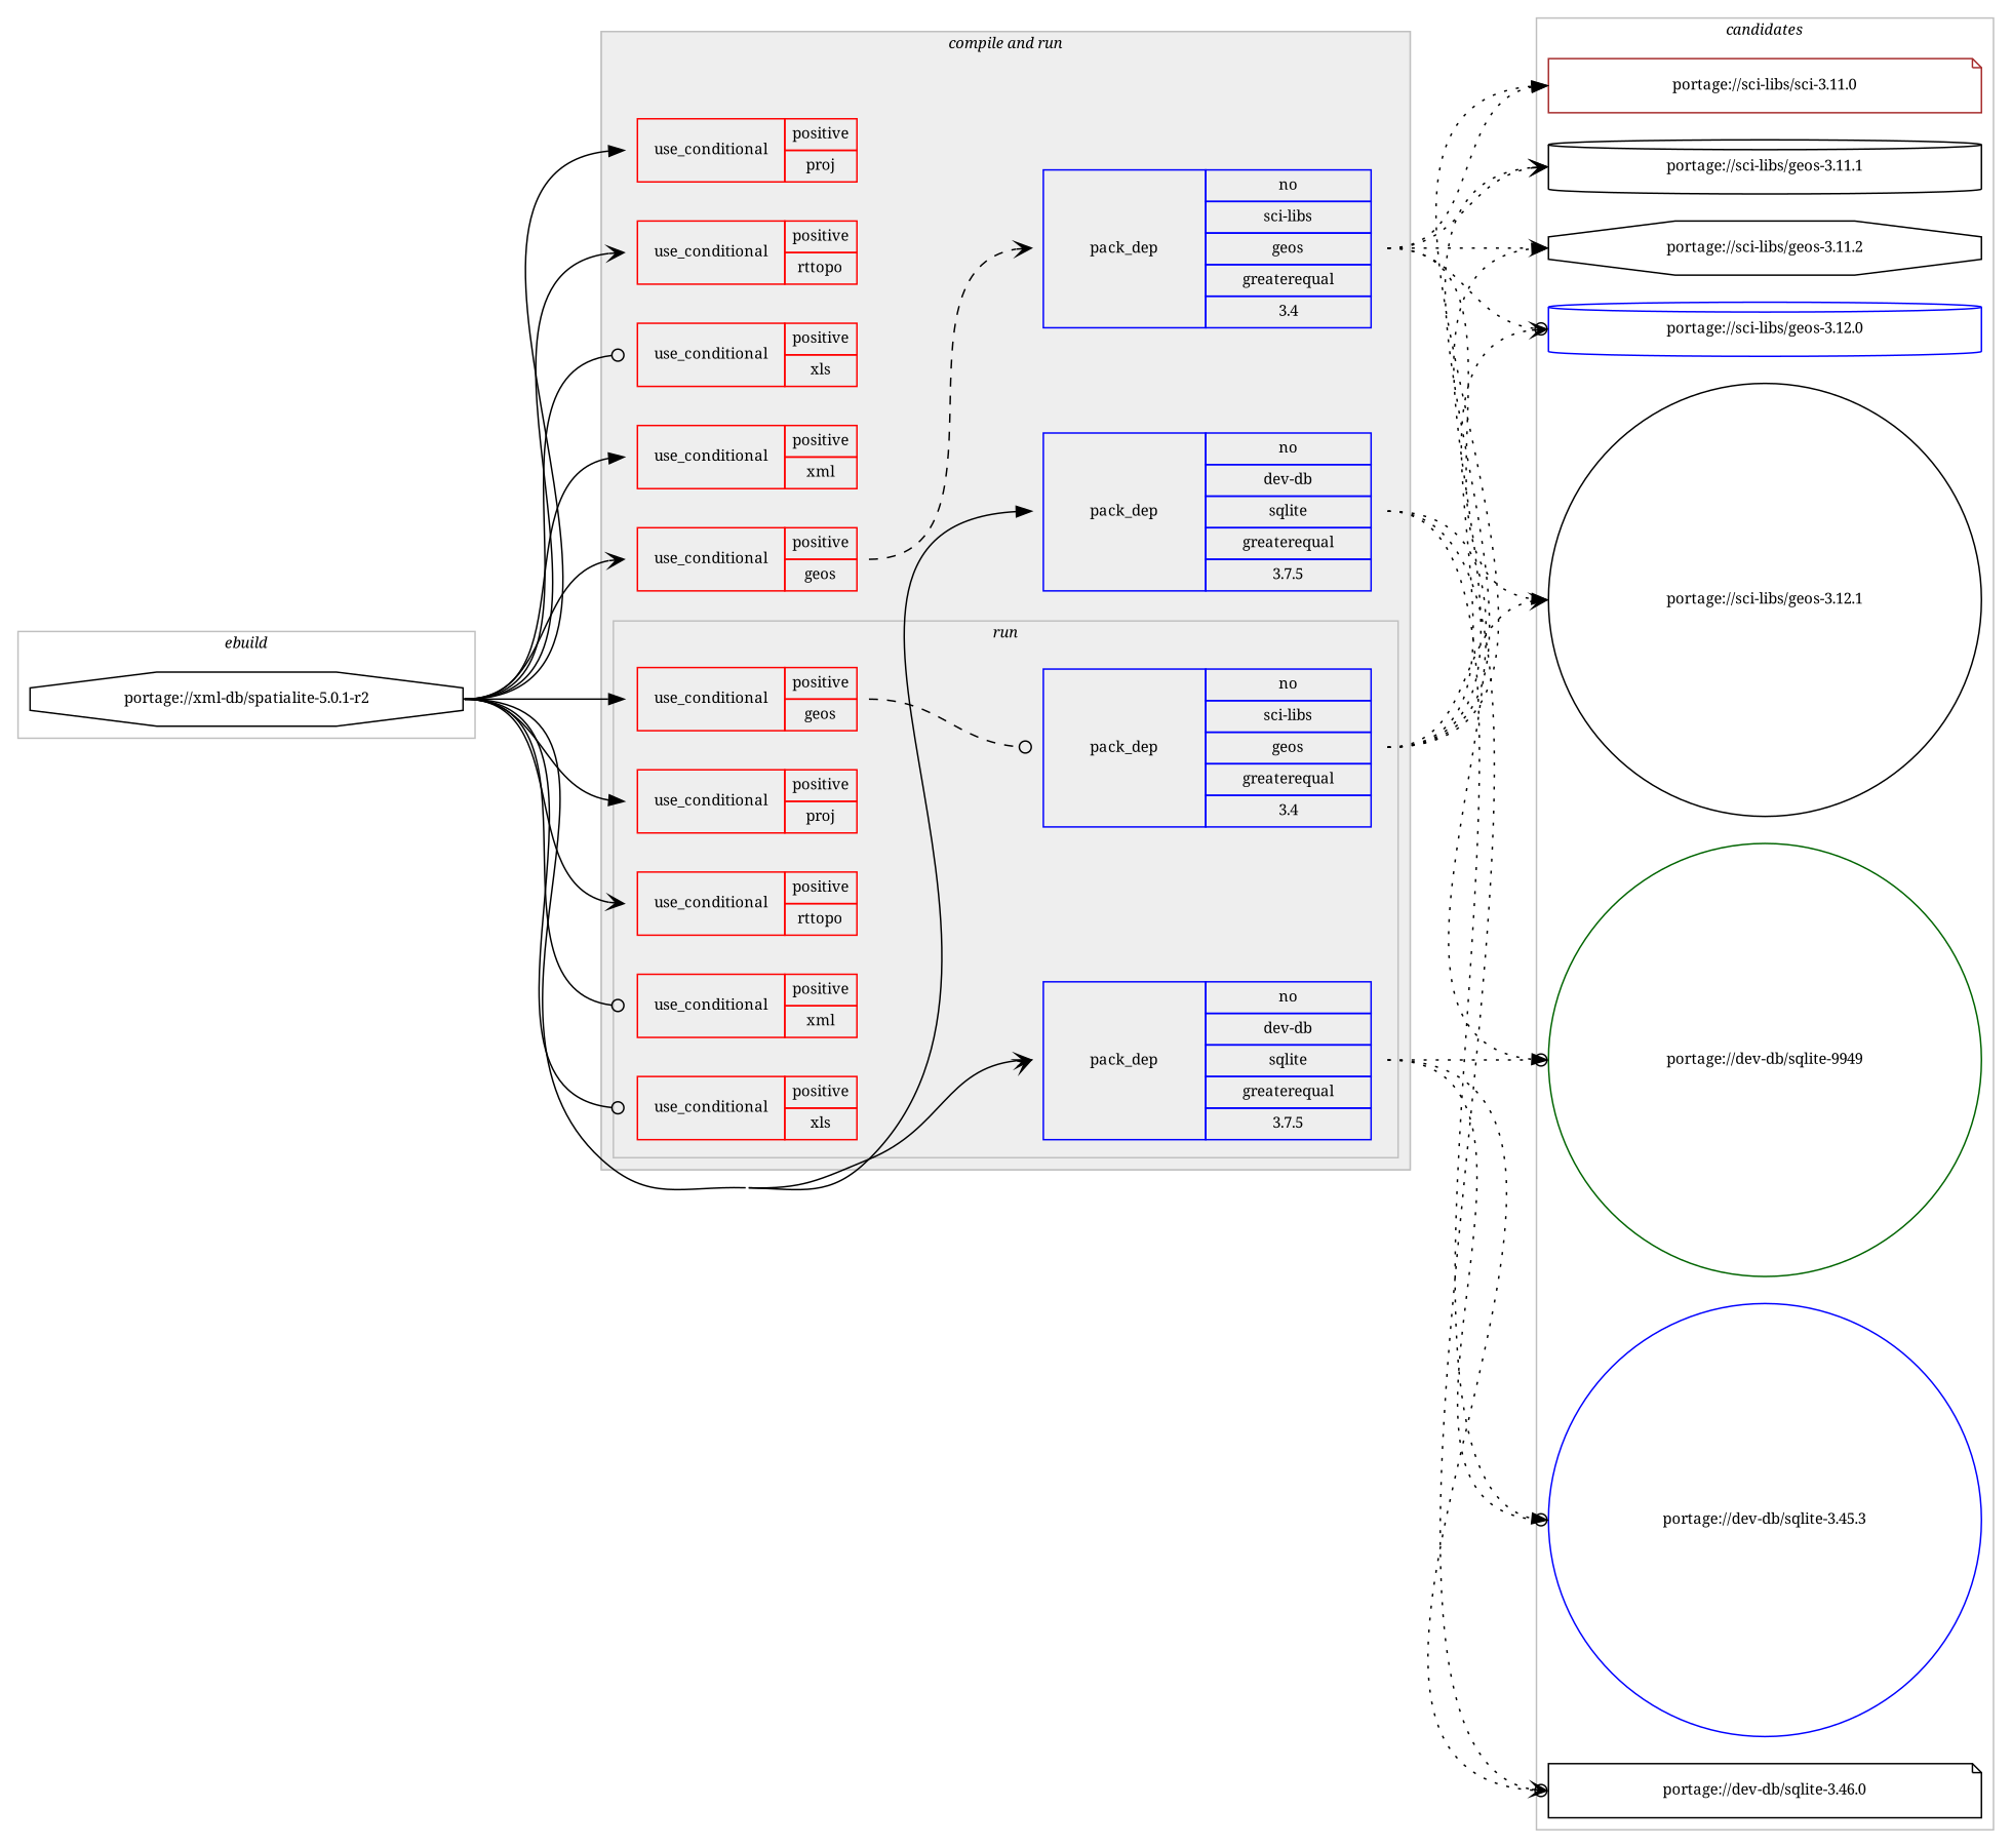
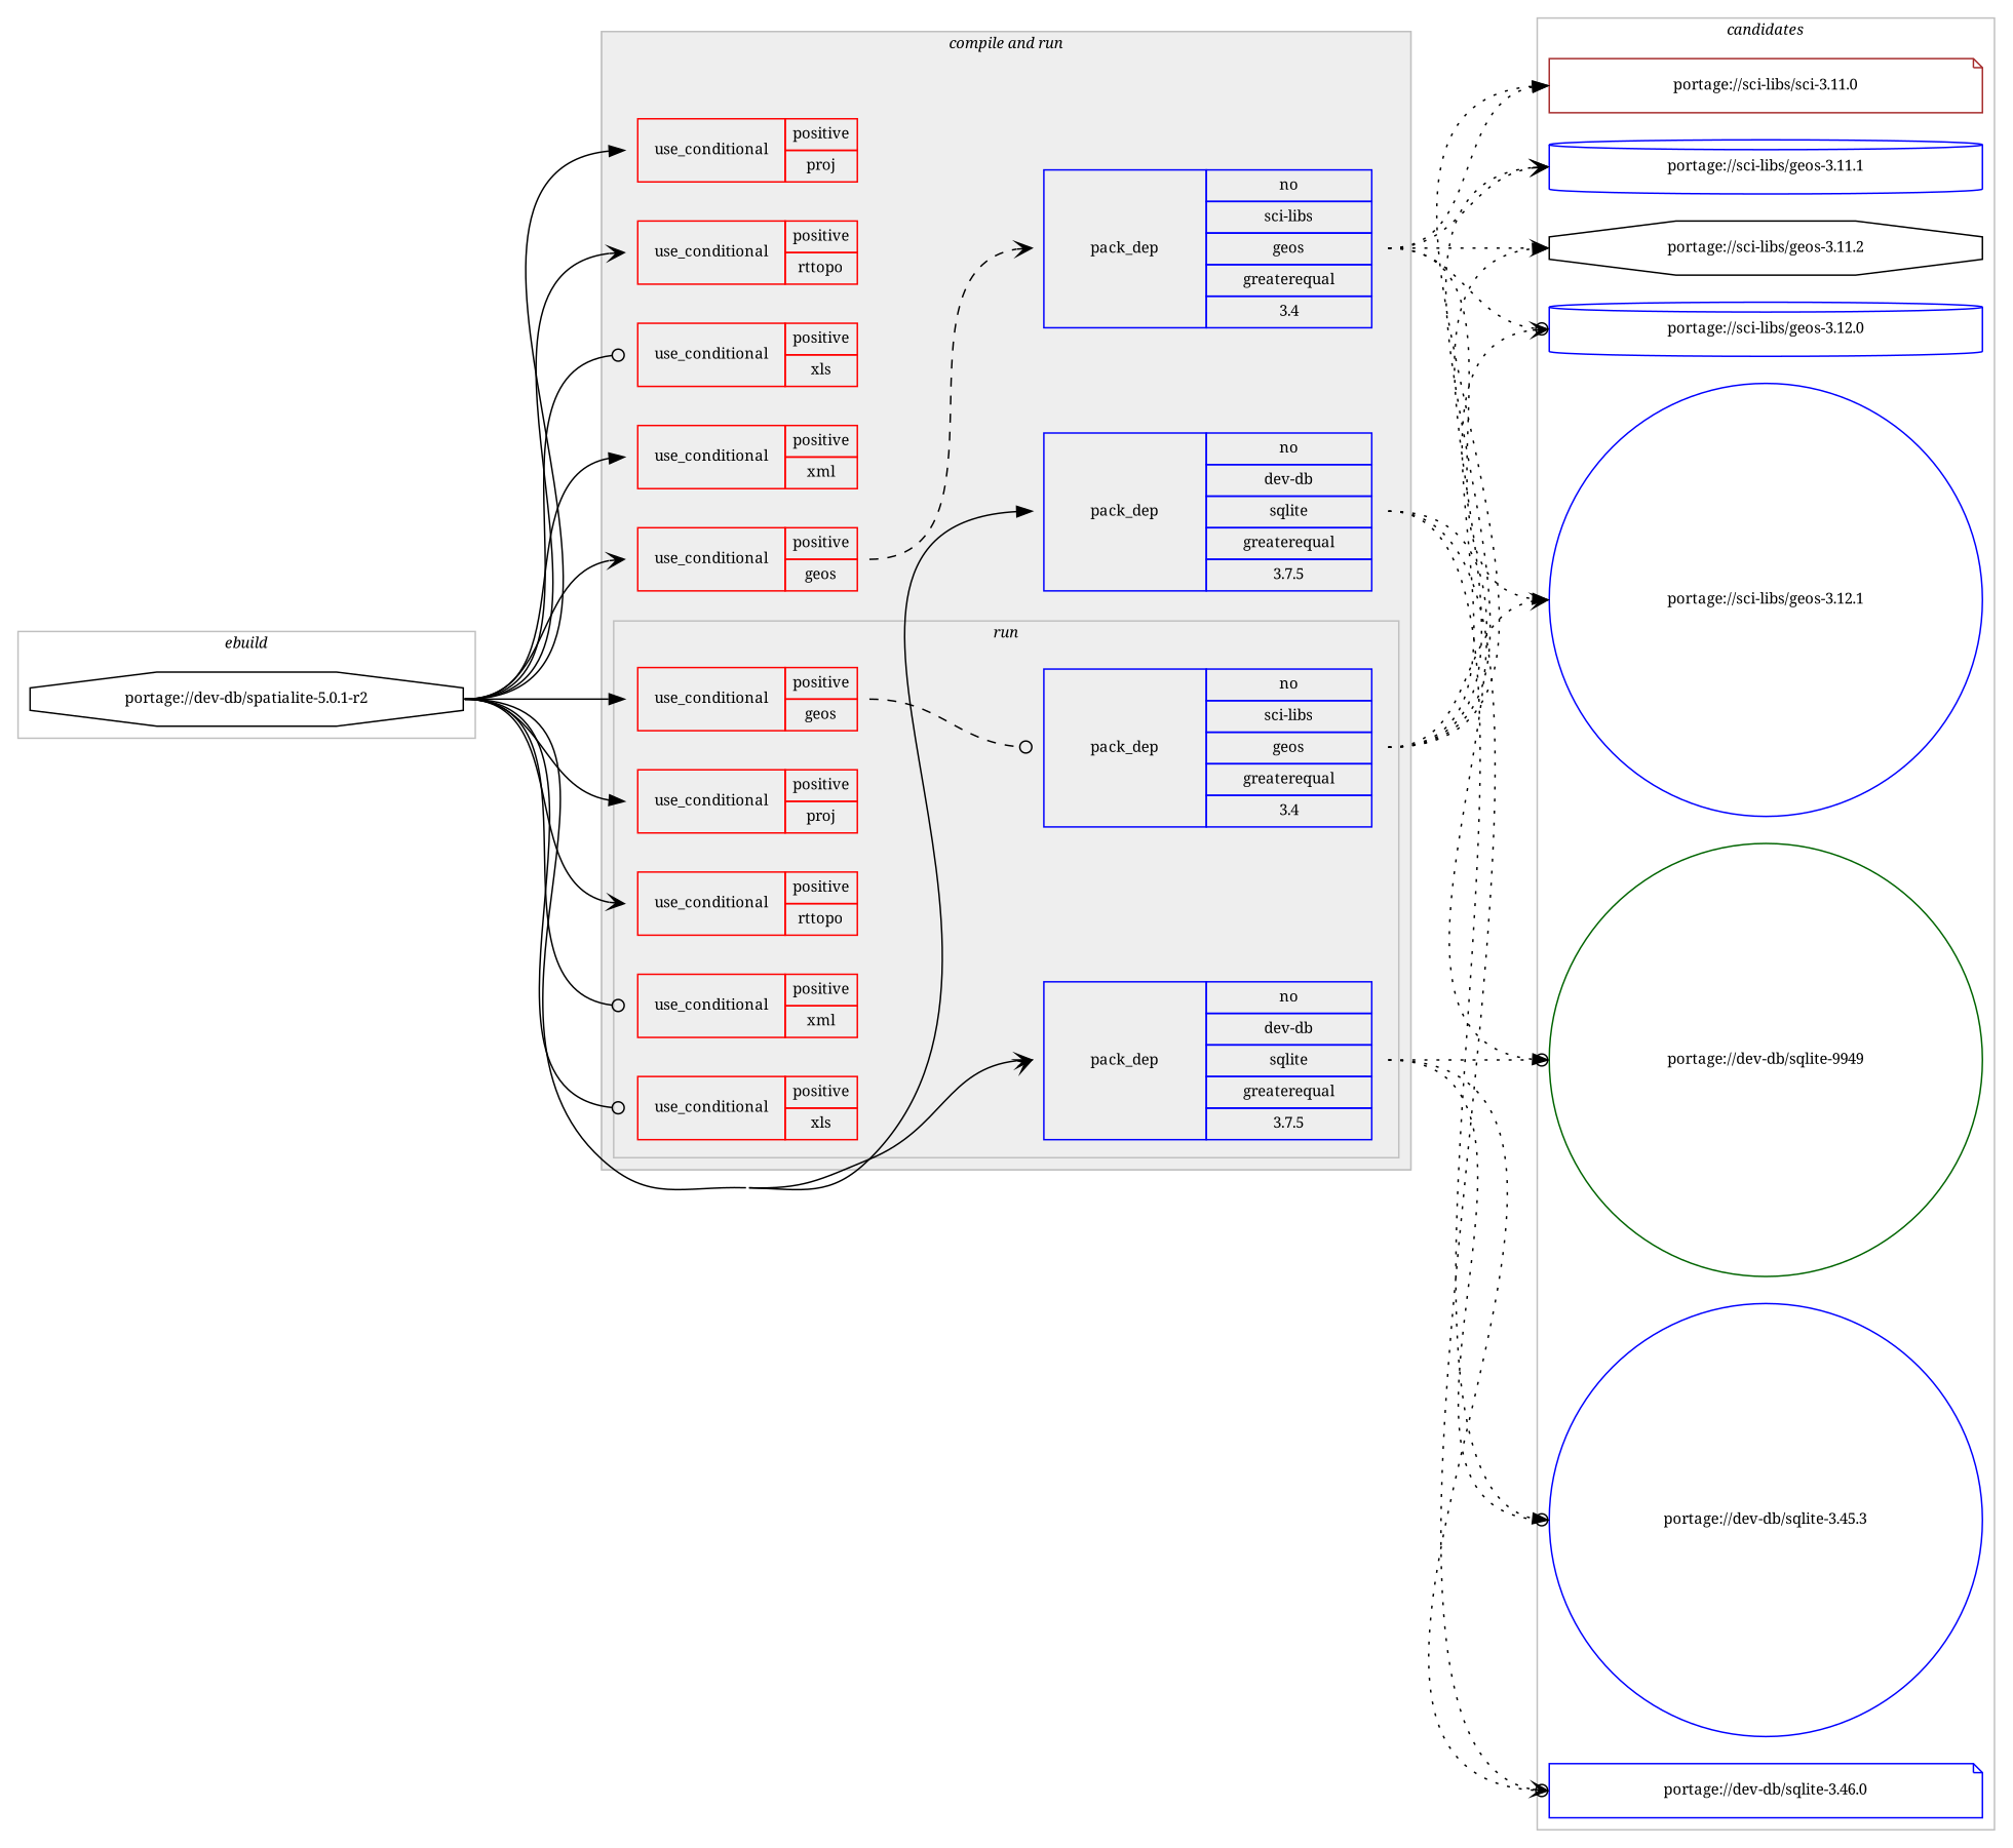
  digraph {
    compound=true
    concentrate=true
    fontname="Noto Serif"
    fontsize=10
    newrank=true
    rankdir=LR
    ranksep=1.5
    node [color=red fontname="Noto Serif" fontsize=10 shape=none]
    edge [arrowhead=vee fontname="Noto Serif" headport=w style=dotted tailport=e weight=100]
-   n1 [color=black label="portage://xml-db/spatialite-5.0.1-r2" shape=octagon width=4]
+   n1 [color=black label="portage://dev-db/spatialite-5.0.1-r2" shape=octagon width=4]
    n2 [color=blue label=<<TABLE BORDER="0" CELLBORDER="1" CELLSPACING="0" CELLPADDING="4" WIDTH="220"><TR><TD ROWSPAN="6" CELLPADDING="30">pack_dep</TD></TR><TR><TD WIDTH="110">no</TD></TR><TR><TD>sci-libs</TD></TR><TR><TD>geos</TD></TR><TR><TD>greaterequal</TD></TR><TR><TD>3.4</TD></TR></TABLE>>]
    n3 [label=<<TABLE BORDER="0" CELLBORDER="1" CELLSPACING="0" CELLPADDING="4"><TR><TD ROWSPAN="3" CELLPADDING="10">use_conditional</TD></TR><TR><TD>positive</TD></TR><TR><TD>geos</TD></TR></TABLE>>]
    n4 [label=<<TABLE BORDER="0" CELLBORDER="1" CELLSPACING="0" CELLPADDING="4"><TR><TD ROWSPAN="3" CELLPADDING="10">use_conditional</TD></TR><TR><TD>positive</TD></TR><TR><TD>proj</TD></TR></TABLE>>]
    n5 [label=<<TABLE BORDER="0" CELLBORDER="1" CELLSPACING="0" CELLPADDING="4"><TR><TD ROWSPAN="3" CELLPADDING="10">use_conditional</TD></TR><TR><TD>positive</TD></TR><TR><TD>rttopo</TD></TR></TABLE>>]
    n6 [label=<<TABLE BORDER="0" CELLBORDER="1" CELLSPACING="0" CELLPADDING="4"><TR><TD ROWSPAN="3" CELLPADDING="10">use_conditional</TD></TR><TR><TD>positive</TD></TR><TR><TD>xls</TD></TR></TABLE>>]
    n7 [label=<<TABLE BORDER="0" CELLBORDER="1" CELLSPACING="0" CELLPADDING="4"><TR><TD ROWSPAN="3" CELLPADDING="10">use_conditional</TD></TR><TR><TD>positive</TD></TR><TR><TD>xml</TD></TR></TABLE>>]
    n8 [color=blue label=<<TABLE BORDER="0" CELLBORDER="1" CELLSPACING="0" CELLPADDING="4" WIDTH="220"><TR><TD ROWSPAN="6" CELLPADDING="30">pack_dep</TD></TR><TR><TD WIDTH="110">no</TD></TR><TR><TD>dev-db</TD></TR><TR><TD>sqlite</TD></TR><TR><TD>greaterequal</TD></TR><TR><TD>3.7.5</TD></TR></TABLE>>]
    n9 [label=<<TABLE BORDER="0" CELLBORDER="1" CELLSPACING="0" CELLPADDING="4"><TR><TD ROWSPAN="3" CELLPADDING="10">use_conditional</TD></TR><TR><TD>positive</TD></TR><TR><TD>xls</TD></TR></TABLE>>]
    n10 [color=blue label=<<TABLE BORDER="0" CELLBORDER="1" CELLSPACING="0" CELLPADDING="4" WIDTH="220"><TR><TD ROWSPAN="6" CELLPADDING="30">pack_dep</TD></TR><TR><TD WIDTH="110">no</TD></TR><TR><TD>sci-libs</TD></TR><TR><TD>geos</TD></TR><TR><TD>greaterequal</TD></TR><TR><TD>3.4</TD></TR></TABLE>>]
    n11 [label=<<TABLE BORDER="0" CELLBORDER="1" CELLSPACING="0" CELLPADDING="4"><TR><TD ROWSPAN="3" CELLPADDING="10">use_conditional</TD></TR><TR><TD>positive</TD></TR><TR><TD>geos</TD></TR></TABLE>>]
    n12 [label=<<TABLE BORDER="0" CELLBORDER="1" CELLSPACING="0" CELLPADDING="4"><TR><TD ROWSPAN="3" CELLPADDING="10">use_conditional</TD></TR><TR><TD>positive</TD></TR><TR><TD>proj</TD></TR></TABLE>>]
    n13 [label=<<TABLE BORDER="0" CELLBORDER="1" CELLSPACING="0" CELLPADDING="4"><TR><TD ROWSPAN="3" CELLPADDING="10">use_conditional</TD></TR><TR><TD>positive</TD></TR><TR><TD>rttopo</TD></TR></TABLE>>]
    n14 [label=<<TABLE BORDER="0" CELLBORDER="1" CELLSPACING="0" CELLPADDING="4"><TR><TD ROWSPAN="3" CELLPADDING="10">use_conditional</TD></TR><TR><TD>positive</TD></TR><TR><TD>xml</TD></TR></TABLE>>]
    n15 [color=blue label=<<TABLE BORDER="0" CELLBORDER="1" CELLSPACING="0" CELLPADDING="4" WIDTH="220"><TR><TD ROWSPAN="6" CELLPADDING="30">pack_dep</TD></TR><TR><TD WIDTH="110">no</TD></TR><TR><TD>dev-db</TD></TR><TR><TD>sqlite</TD></TR><TR><TD>greaterequal</TD></TR><TR><TD>3.7.5</TD></TR></TABLE>>]
    n16 [color=brown label="portage://sci-libs/sci-3.11.0" shape=note width=4]
-   n17 [color=black label="portage://sci-libs/geos-3.11.1" shape=cylinder width=4]
+   n17 [color=blue label="portage://sci-libs/geos-3.11.1" shape=cylinder width=4]
    n18 [color=black label="portage://sci-libs/geos-3.11.2" shape=octagon width=4]
    n19 [color=blue label="portage://sci-libs/geos-3.12.0" shape=cylinder width=4]
-   n20 [color=black label="portage://sci-libs/geos-3.12.1" shape=circle width=4]
+   n20 [color=blue label="portage://sci-libs/geos-3.12.1" shape=circle width=4]
    n21 [color=blue label="portage://dev-db/sqlite-3.45.3" shape=circle width=4]
-   n22 [color=black label="portage://dev-db/sqlite-3.46.0" shape=note width=4]
+   n22 [color=blue label="portage://dev-db/sqlite-3.46.0" shape=note width=4]
    n23 [color=darkgreen label="portage://dev-db/sqlite-9949" shape=circle width=4]
    subgraph cluster_1 {
      color=gray
      label=<<i>ebuild</i>>
      rank=same
      n1
    }
    subgraph cluster_2 {
      color=gray
      label=<<i>dependencies</i>>
      subgraph cluster_3 {
        color=gray
        fillcolor="#eeeeee"
        label=<<i>compile</i>>
        style=filled
        subgraph sub_4 {
          color=gray
          fillcolor="#eeeeee"
          label=<<i>compile</i>>
          style=filled
          n3
          subgraph sub_5 {
            color=gray
            fillcolor="#eeeeee"
            label=<<i>compile</i>>
            style=filled
            n2
          }
        }
        subgraph sub_6 {
          color=gray
          fillcolor="#eeeeee"
          label=<<i>compile</i>>
          style=filled
          n4
        }
        subgraph sub_7 {
          color=gray
          fillcolor="#eeeeee"
          label=<<i>compile</i>>
          style=filled
          n5
        }
        subgraph sub_8 {
          color=gray
          fillcolor="#eeeeee"
          label=<<i>compile</i>>
          style=filled
          n6
        }
        subgraph sub_9 {
          color=gray
          fillcolor="#eeeeee"
          label=<<i>compile</i>>
          style=filled
          n7
        }
        subgraph sub_10 {
          color=gray
          fillcolor="#eeeeee"
          label=<<i>compile</i>>
          style=filled
          n8
        }
      }
      subgraph cluster_11 {
        color=gray
        fillcolor="#eeeeee"
        label=<<i>compile and run</i>>
        style=filled
      }
      subgraph cluster_12 {
        color=gray
        fillcolor="#eeeeee"
        label=<<i>run</i>>
        style=filled
        subgraph sub_13 {
          color=gray
          fillcolor="#eeeeee"
          label=<<i>run</i>>
          style=filled
          n9
        }
        subgraph sub_14 {
          color=gray
          fillcolor="#eeeeee"
          label=<<i>run</i>>
          style=filled
          n11
          subgraph sub_15 {
            color=gray
            fillcolor="#eeeeee"
            label=<<i>run</i>>
            style=filled
            n10
          }
        }
        subgraph sub_16 {
          color=gray
          fillcolor="#eeeeee"
          label=<<i>run</i>>
          style=filled
          n12
        }
        subgraph sub_17 {
          color=gray
          fillcolor="#eeeeee"
          label=<<i>run</i>>
          style=filled
          n13
        }
        subgraph sub_18 {
          color=gray
          fillcolor="#eeeeee"
          label=<<i>run</i>>
          style=filled
          n14
        }
        subgraph sub_19 {
          color=gray
          fillcolor="#eeeeee"
          label=<<i>run</i>>
          style=filled
          n15
        }
      }
    }
    subgraph cluster_20 {
      color=gray
      label=<<i>candidates</i>>
      rank=same
      subgraph sub_21 {
        color=black
        label=<<i>candidates</i>>
        nodesep=1
        rank=same
        n16
        n17
        n18
        n19
        n20
      }
      subgraph sub_22 {
        color=black
        label=<<i>candidates</i>>
        nodesep=1
        rank=same
        n21
        n22
        n23
      }
      subgraph sub_23 {
        color=black
        label=<<i>candidates</i>>
        nodesep=1
        rank=same
        n16
        n17
        n18
        n19
        n20
      }
      subgraph sub_24 {
        color=black
        label=<<i>candidates</i>>
        nodesep=1
        rank=same
        n21
        n22
        n23
      }
    }
    n1 -> n3 [style=solid weight=20]
    n1 -> n4 [arrowhead=normal style=solid weight=20]
    n1 -> n5 [style=solid weight=20]
    n1 -> n6 [arrowhead=odot style=solid weight=20]
    n1 -> n7 [arrowhead=normal style=solid weight=20]
    n1 -> n8 [arrowhead=normal style=solid weight=20]
    n1 -> n9 [arrowhead=odot style=solid weight=20]
    n1 -> n11 [arrowhead=normal style=solid weight=20]
    n1 -> n12 [arrowhead=normal style=solid weight=20]
    n1 -> n13 [style=solid weight=20]
    n1 -> n14 [arrowhead=odot style=solid weight=20]
    n1 -> n15 [style=solid weight=20]
    n2 -> n16 [arrowhead=normal]
    n2 -> n17
    n2 -> n18
    n2 -> n19 [arrowhead=odot]
    n2 -> n20 [arrowhead=normal]
    n3 -> n2 [style=dashed weight=20]
    n8 -> n21 [arrowhead=normal]
    n8 -> n22
    n8 -> n23 [arrowhead=normal]
    n10 -> n16 [arrowhead=normal]
    n10 -> n17
    n10 -> n18 [arrowhead=normal]
    n10 -> n19
    n10 -> n20
    n11 -> n10 [arrowhead=odot style=dashed weight=20]
    n15 -> n21 [arrowhead=odot]
    n15 -> n22 [arrowhead=odot]
    n15 -> n23 [arrowhead=odot]
  }
